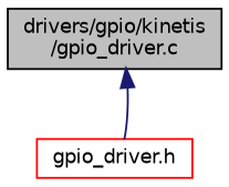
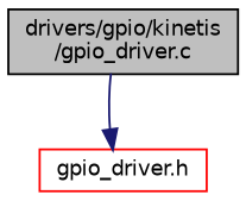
  digraph {
    node [fontname=Helvetica fontsize=10 shape=record style=filled]
    n1 [color=black fillcolor=grey75 fontcolor=black height=0.2 label="drivers/gpio/kinetis\l/gpio_driver.c" width=0.4]
    n2 [color=red fillcolor=white height=0.2 label="gpio_driver.h" width=0.4]
-   n2 -> n1 [color=midnightblue fontname=Helvetica fontsize=10 labelfontname=Helvetica labelfontsize=10 style=solid]
+   n1 -> n2 [color=midnightblue fontname=Helvetica fontsize=10 labelfontname=Helvetica labelfontsize=10 style=solid]
  }
